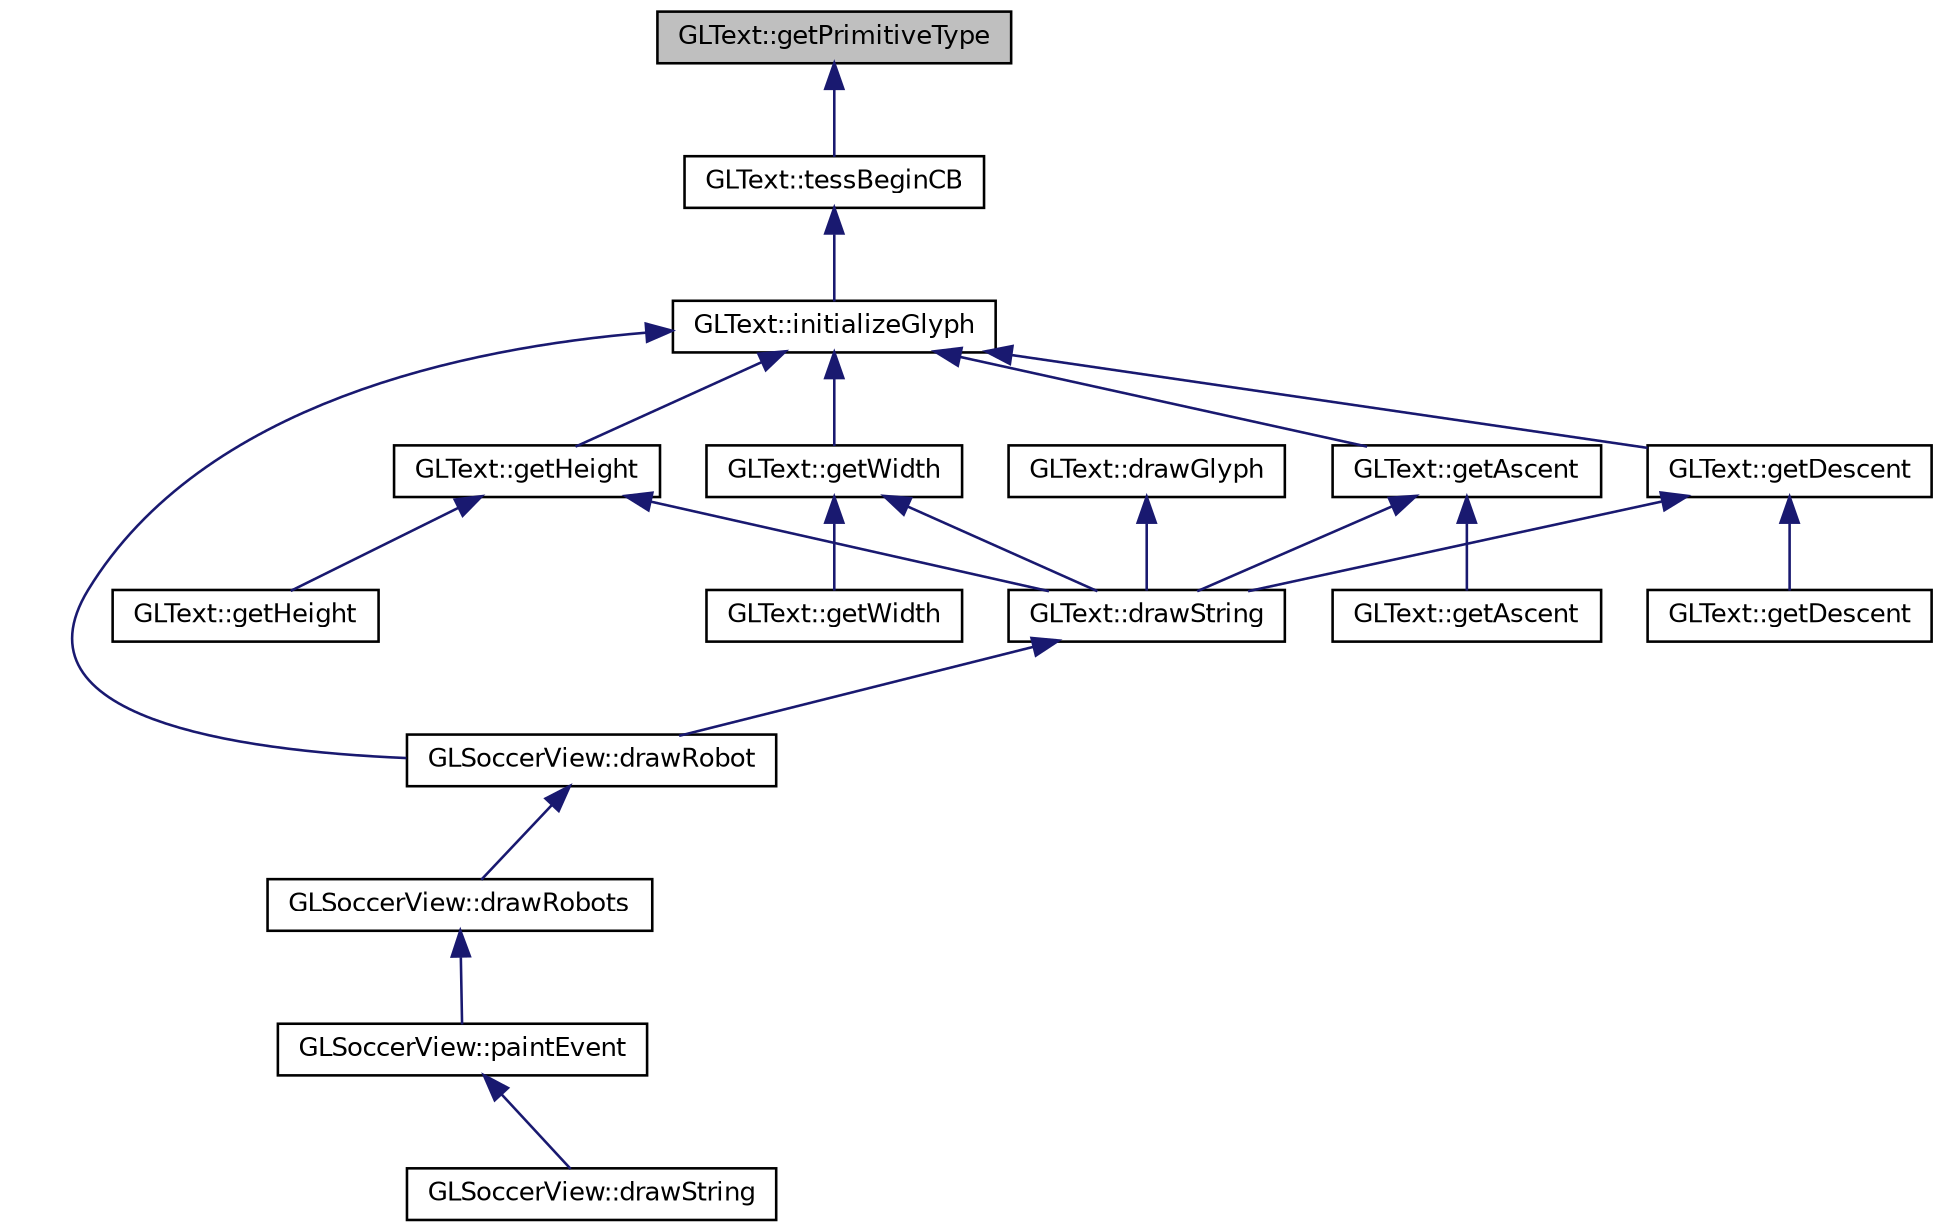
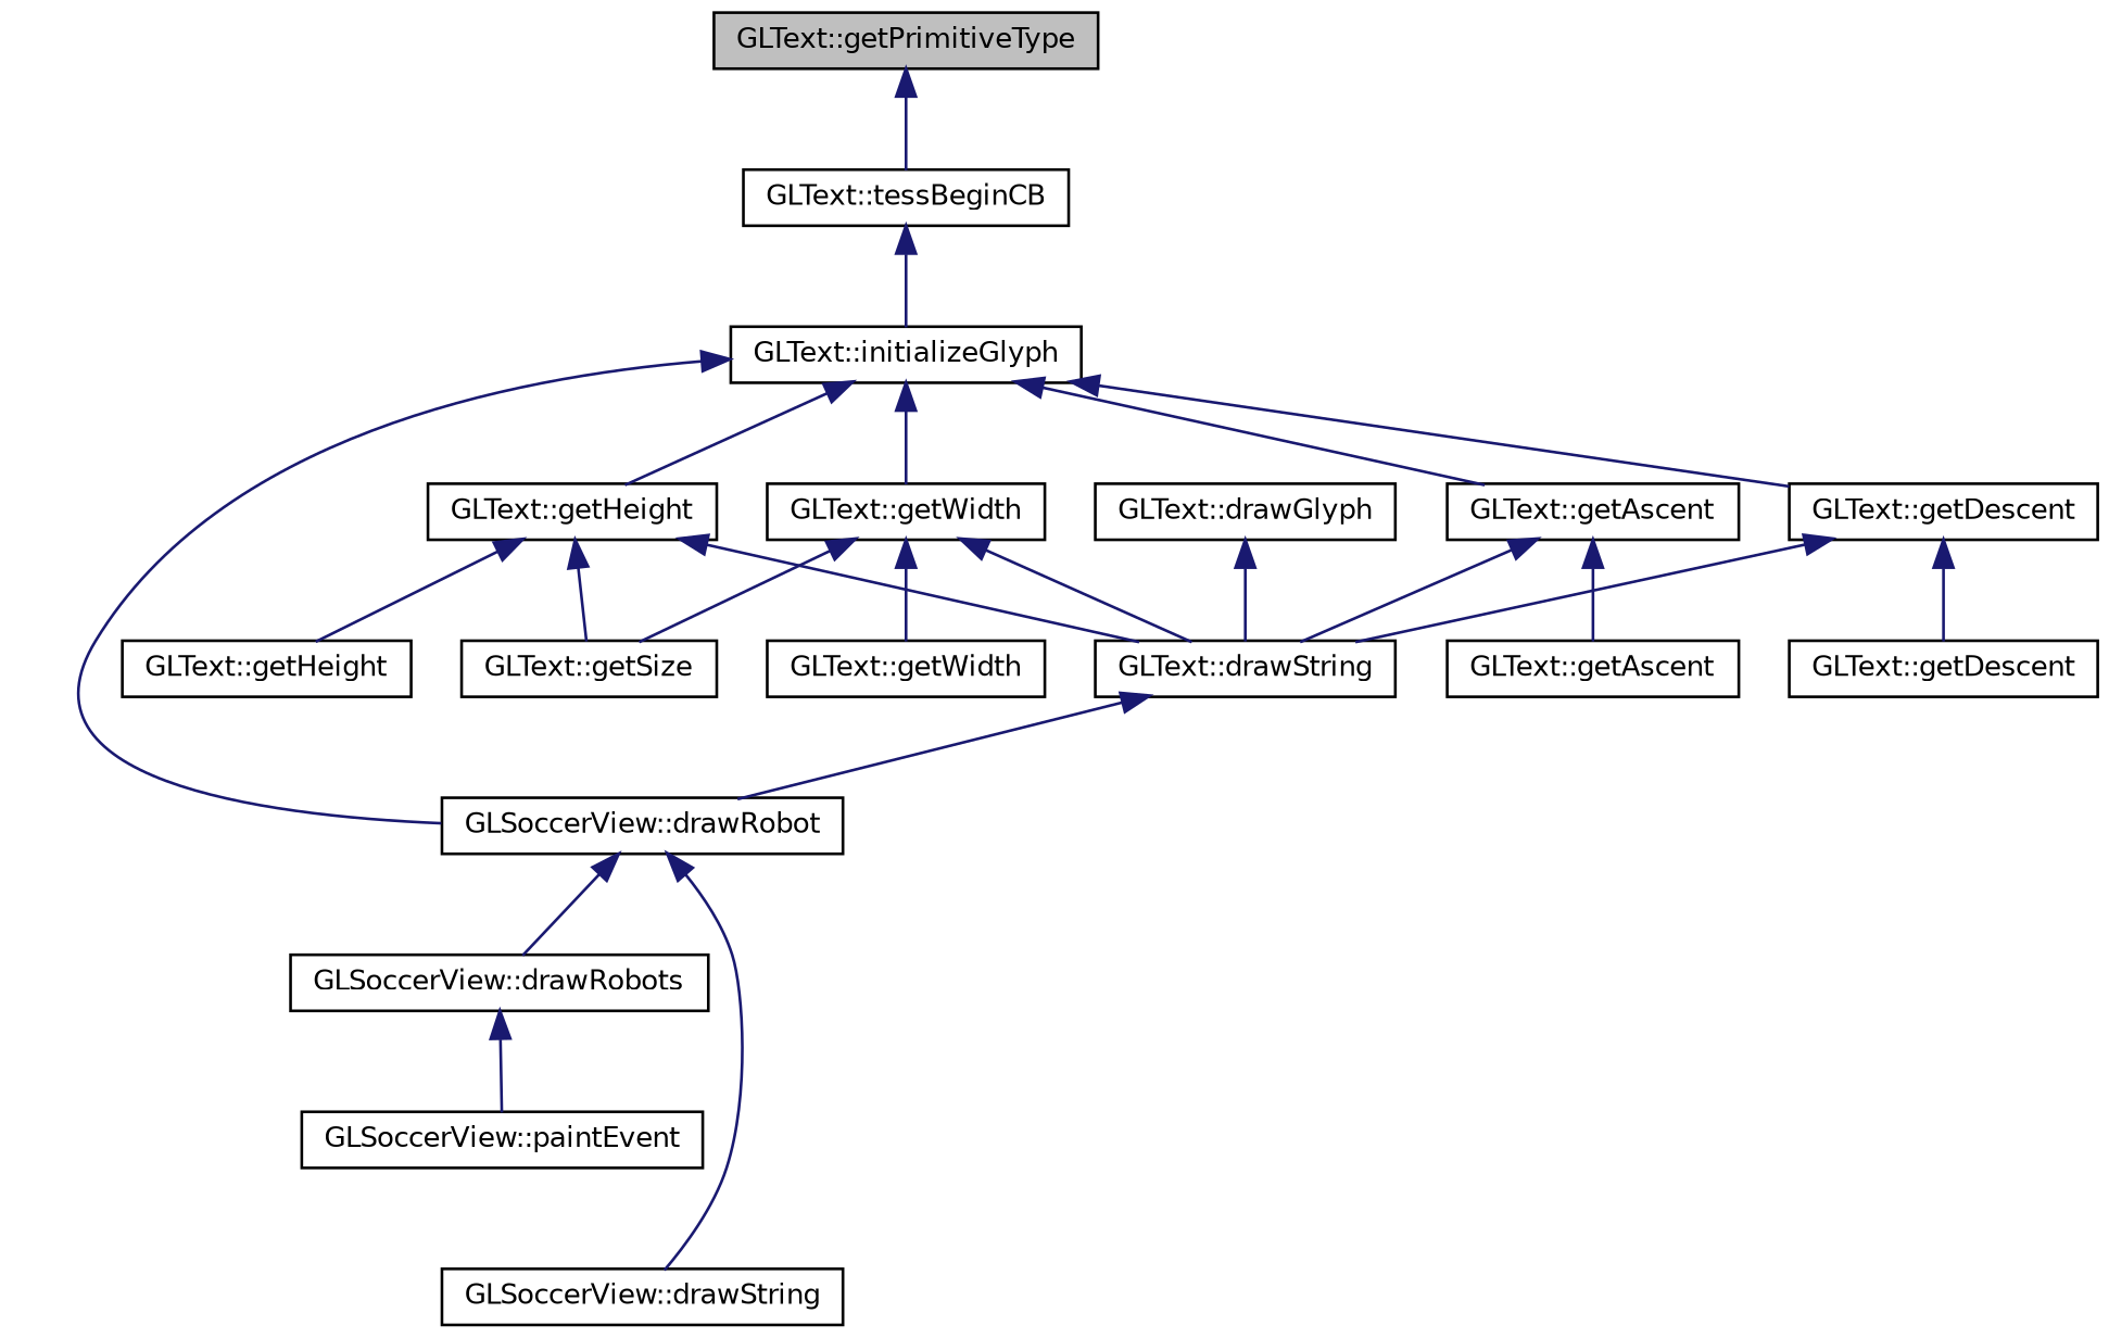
  digraph {
    rankdir=TB
    node [color=black fillcolor=white fontname=Helvetica fontsize=10 shape=record style=filled]
    edge [color=midnightblue dir=back fontname=Helvetica fontsize=10 labelfontname=Helvetica labelfontsize=10 style=solid]
    n1 [fillcolor=grey75 fontcolor=black height=0.2 label="GLText::getPrimitiveType" width=0.4]
    n2 [height=0.2 label="GLText::tessBeginCB" width=0.4]
    n3 [height=0.2 label="GLText::initializeGlyph" width=0.4]
    n4 [height=0.2 label="GLText::getWidth" width=0.4]
    n5 [height=0.2 label="GLText::getHeight" width=0.4]
    n6 [height=0.2 label="GLText::getAscent" width=0.4]
    n7 [height=0.2 label="GLText::getDescent" width=0.4]
    n8 [height=0.2 label="GLSoccerView::drawRobot" width=0.4]
    n9 [height=0.2 label="GLText::drawGlyph" width=0.4]
    n10 [height=0.2 label="GLText::drawString" width=0.4]
+   n11 [height=0.2 label="GLText::getSize" width=0.4]
    n12 [height=0.2 label="GLText::getWidth" width=0.4]
    n13 [height=0.2 label="GLText::getHeight" width=0.4]
    n14 [height=0.2 label="GLText::getAscent" width=0.4]
    n15 [height=0.2 label="GLText::getDescent" width=0.4]
    n16 [height=0.2 label="GLSoccerView::drawRobots" width=0.4]
    n17 [height=0.2 label="GLSoccerView::drawString" width=0.4]
    n18 [height=0.2 label="GLSoccerView::paintEvent" width=0.4]
    n1 -> n2
    n2 -> n3
    n3 -> n4
    n3 -> n5
    n3 -> n6
    n3 -> n7
    n3 -> n8
    n4 -> n10
+   n4 -> n11
    n4 -> n12
    n5 -> n10
+   n5 -> n11
    n5 -> n13
    n6 -> n10
    n6 -> n14
    n7 -> n10
    n7 -> n15
    n8 -> n16
-   n18 -> n17
+   n8 -> n17
    n9 -> n10
    n10 -> n8
    n16 -> n18
  }
